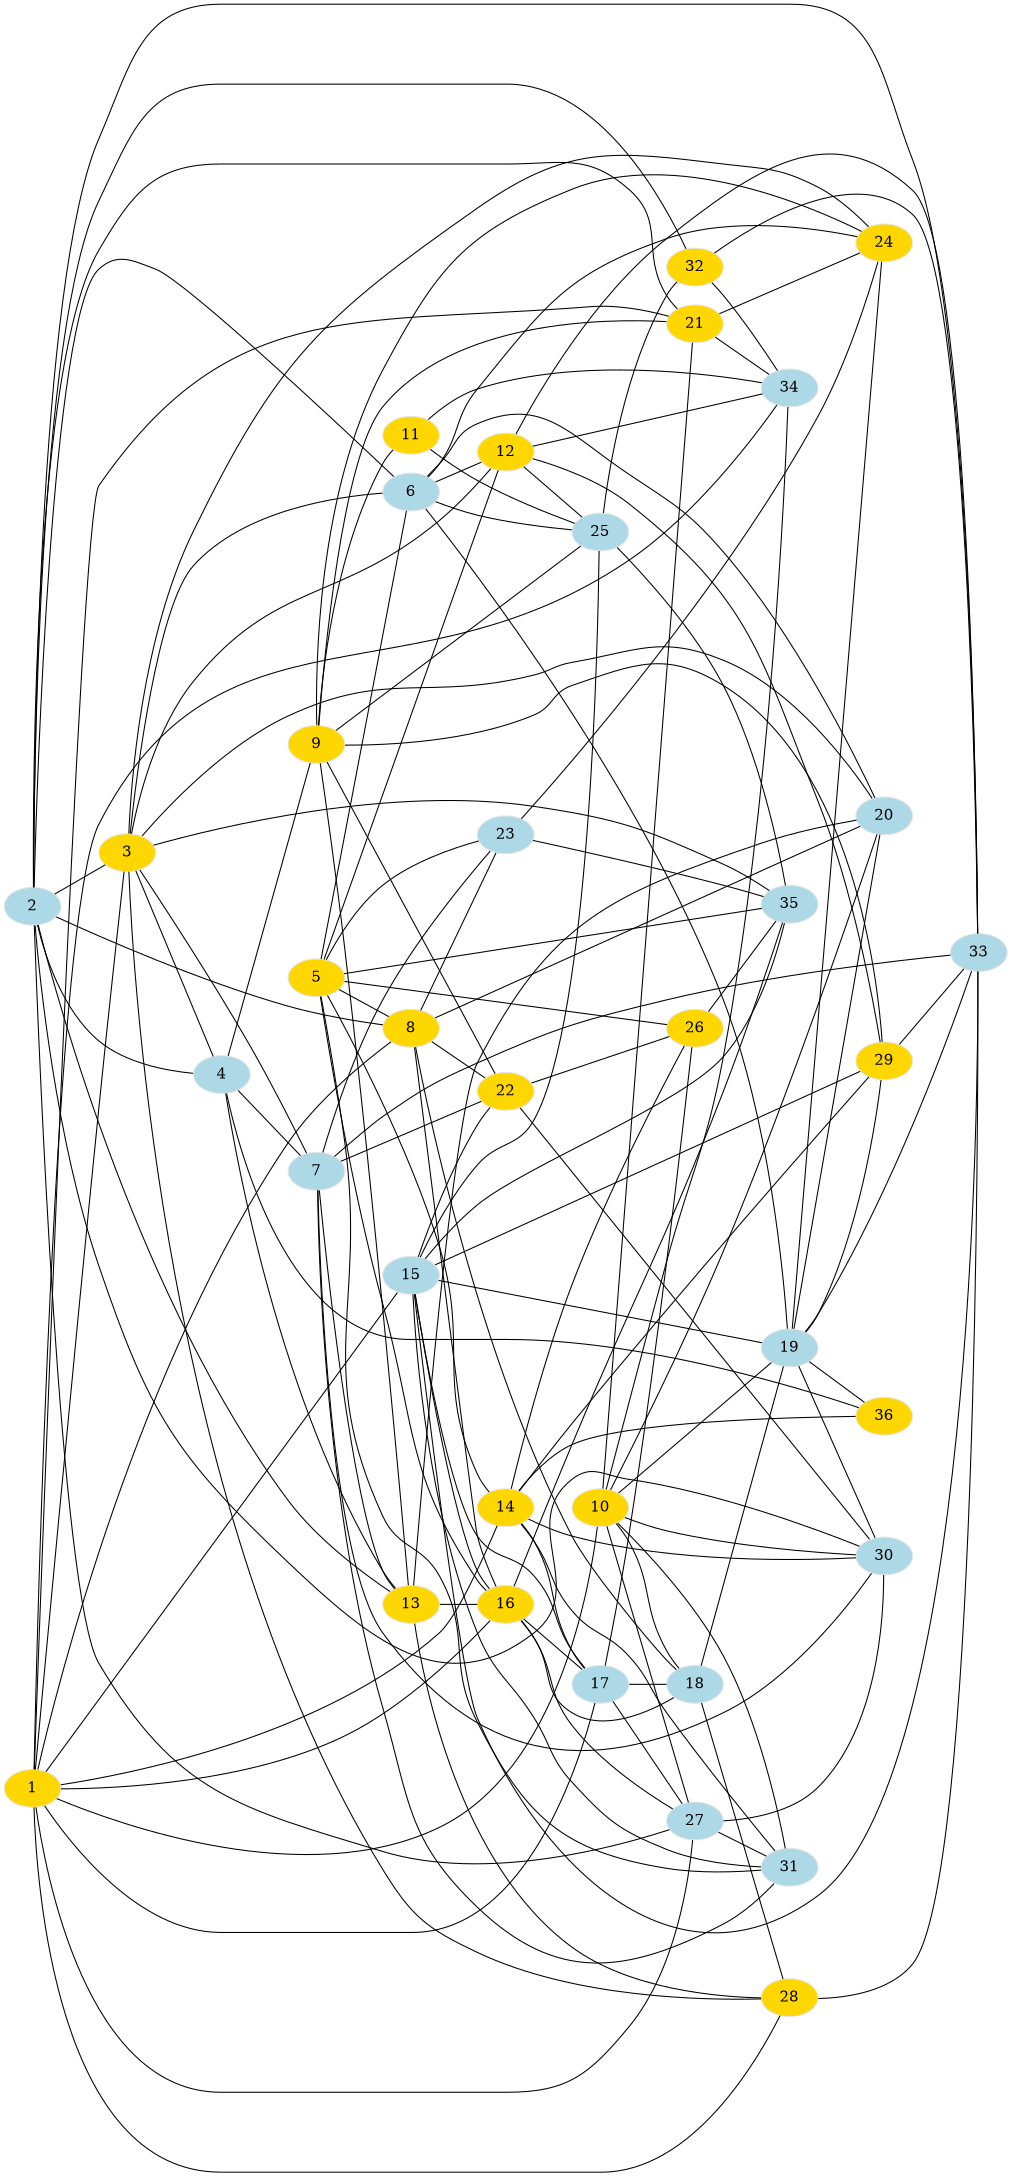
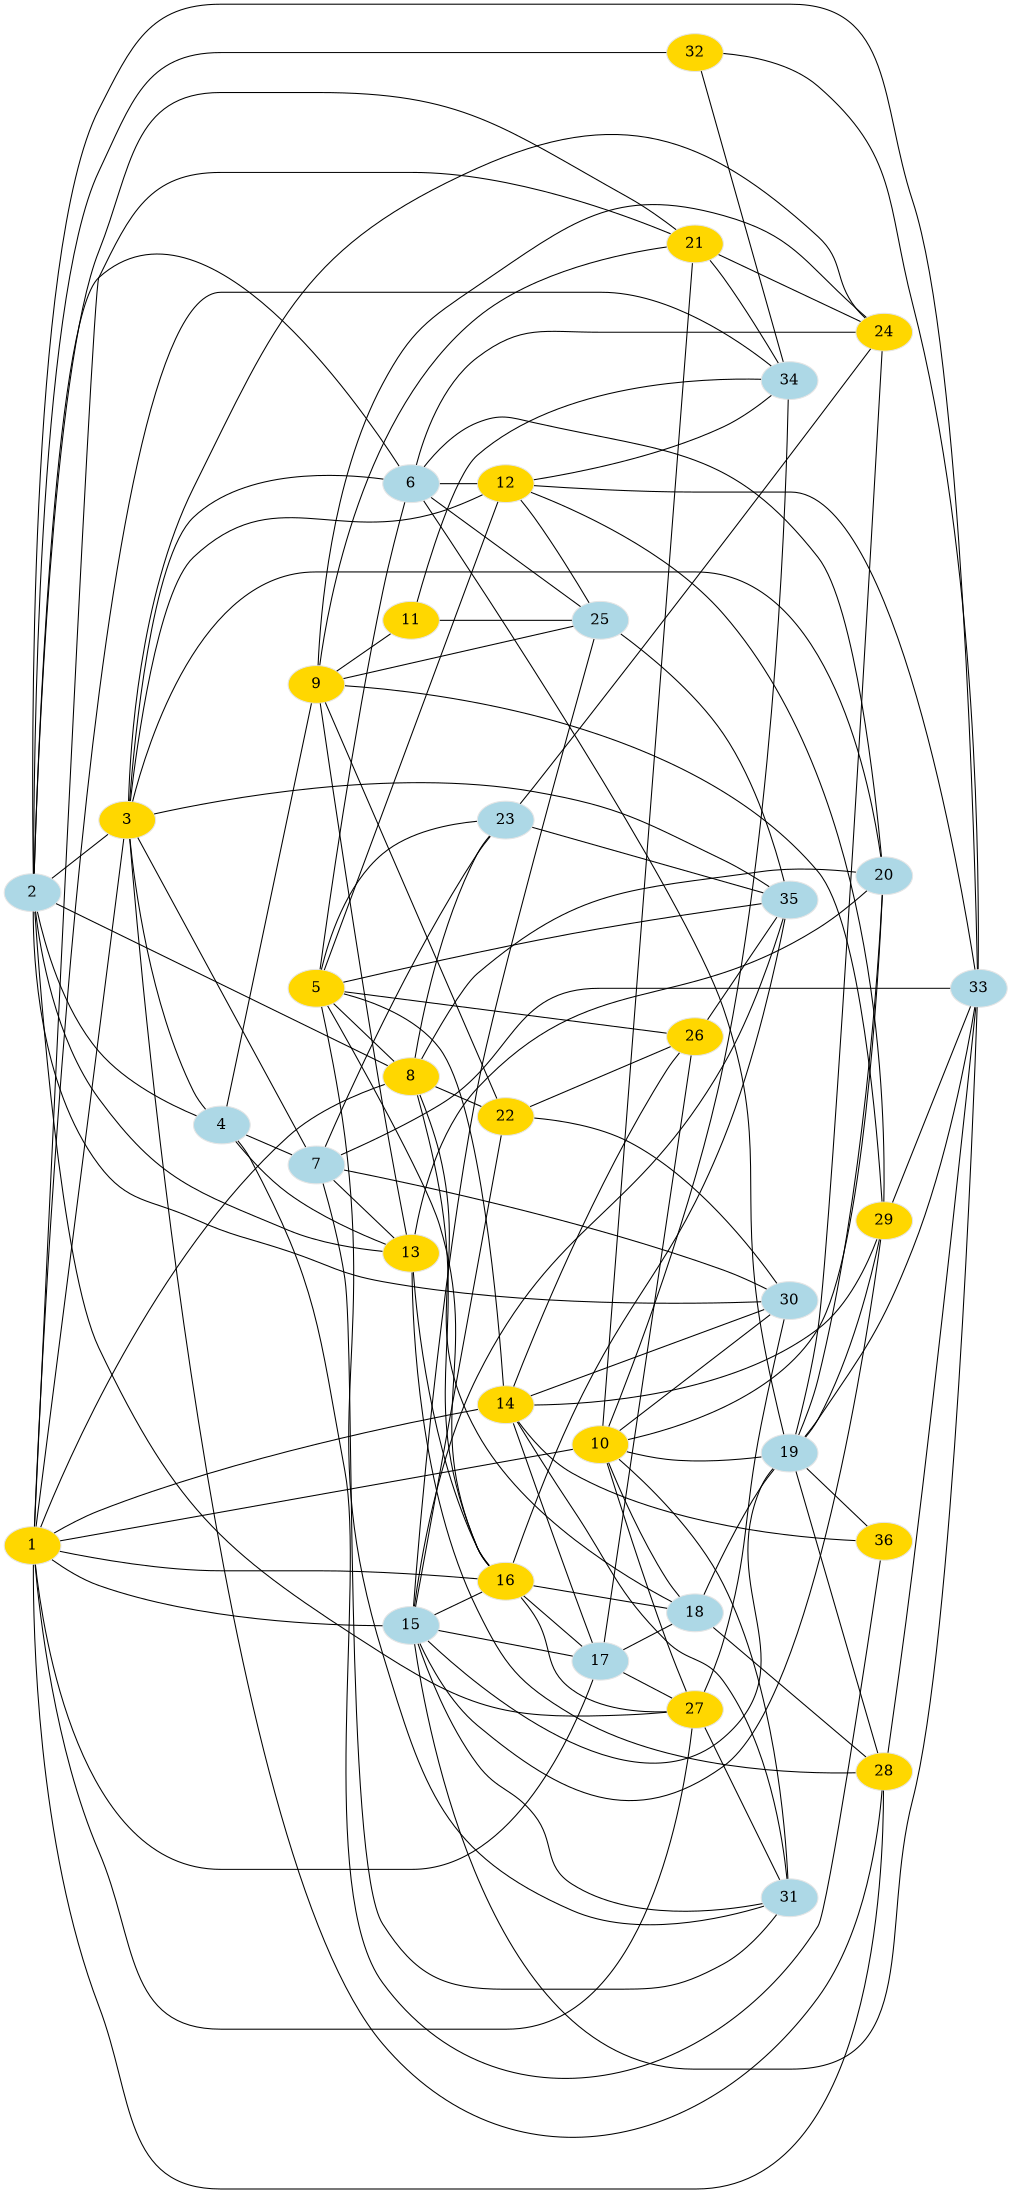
  graph {
    rankdir=LR
    node [color=gray90 fillcolor=gold style=filled]
    edge [weight=1.0]
    1
    3
    8
    10
    14
    15 [fillcolor=lightblue]
    16
    17 [fillcolor=lightblue]
    21
-   27 [fillcolor=lightblue]
+   27
    28
    34 [fillcolor=lightblue]
    4 [fillcolor=lightblue]
    6 [fillcolor=lightblue]
    7 [fillcolor=lightblue]
    12
    20 [fillcolor=lightblue]
    24
    35 [fillcolor=lightblue]
    23 [fillcolor=lightblue]
    22
    18 [fillcolor=lightblue]
    30 [fillcolor=lightblue]
    31 [fillcolor=lightblue]
    19 [fillcolor=lightblue]
    36
    26
    29
    33 [fillcolor=lightblue]
    25 [fillcolor=lightblue]
    2 [fillcolor=lightblue]
    13
    32
    9
    11
    5
    1 -- 3
    1 -- 8
    1 -- 10
    1 -- 14
    1 -- 15
    1 -- 16
    1 -- 17
    1 -- 21
    1 -- 27 [weight=2.0]
    1 -- 28
    1 -- 34
    3 -- 28 [weight=2.0]
    3 -- 4
    3 -- 6 [weight=2.0]
    3 -- 7
    3 -- 12
    3 -- 20
    3 -- 24
    3 -- 35
    8 -- 16
    8 -- 20
    8 -- 23 [weight=4.0]
    8 -- 22 [weight=2.0]
    8 -- 18
    10 -- 21
    10 -- 27
    10 -- 34
    10 -- 20
    10 -- 18 [weight=2.0]
    10 -- 30
    10 -- 31
    10 -- 19
    14 -- 17
    14 -- 30
    14 -- 31 [weight=2.0]
    14 -- 36 [weight=2.0]
    14 -- 26 [weight=3.0]
    14 -- 29
    15 -- 16
    15 -- 17
    15 -- 35
    15 -- 22
    15 -- 31
    15 -- 19
    15 -- 29
    15 -- 33
    15 -- 25
    16 -- 17
    16 -- 27
    16 -- 35
    16 -- 18 [weight=2.0]
    17 -- 27
    17 -- 18
    17 -- 26 [weight=2.0]
    21 -- 34
    21 -- 24
    27 -- 30
    27 -- 31
    28 -- 33
    4 -- 7
    4 -- 36
    4 -- 13
    4 -- 9
    6 -- 12
    6 -- 20
    6 -- 24 [weight=2.0]
    6 -- 19
    6 -- 25
    7 -- 23
-   7 -- 22
    7 -- 30
    7 -- 31 [weight=2.0]
    7 -- 33 [weight=2.0]
    7 -- 13
    12 -- 34
    12 -- 29
    12 -- 33
    12 -- 25 [weight=2.0]
    23 -- 24
    23 -- 35
    22 -- 30
    22 -- 26
    18 -- 28 [weight=2.0]
    18 -- 19 [weight=2.0]
-   19 -- 30
+   19 -- 28
    19 -- 20
    19 -- 24 [weight=2.0]
    19 -- 36
    19 -- 29
    19 -- 33
    26 -- 35 [weight=2.0]
    29 -- 33
    25 -- 35
-   25 -- 32
    2 -- 3
    2 -- 8
    2 -- 21
    2 -- 27
    2 -- 4
    2 -- 6
    2 -- 30
    2 -- 33 [weight=2.0]
    2 -- 13 [weight=2.0]
    2 -- 32
    13 -- 16
    13 -- 28
    13 -- 20
    32 -- 34
    32 -- 33
    9 -- 21
    9 -- 24
    9 -- 22 [weight=2.0]
    9 -- 29
    9 -- 25
    9 -- 13
    9 -- 11 [weight=2.0]
    11 -- 34
    11 -- 25
    5 -- 8
    5 -- 14
    5 -- 16
    5 -- 6
    5 -- 12
    5 -- 35
    5 -- 23
    5 -- 31
    5 -- 26 [weight=2.0]
  }
